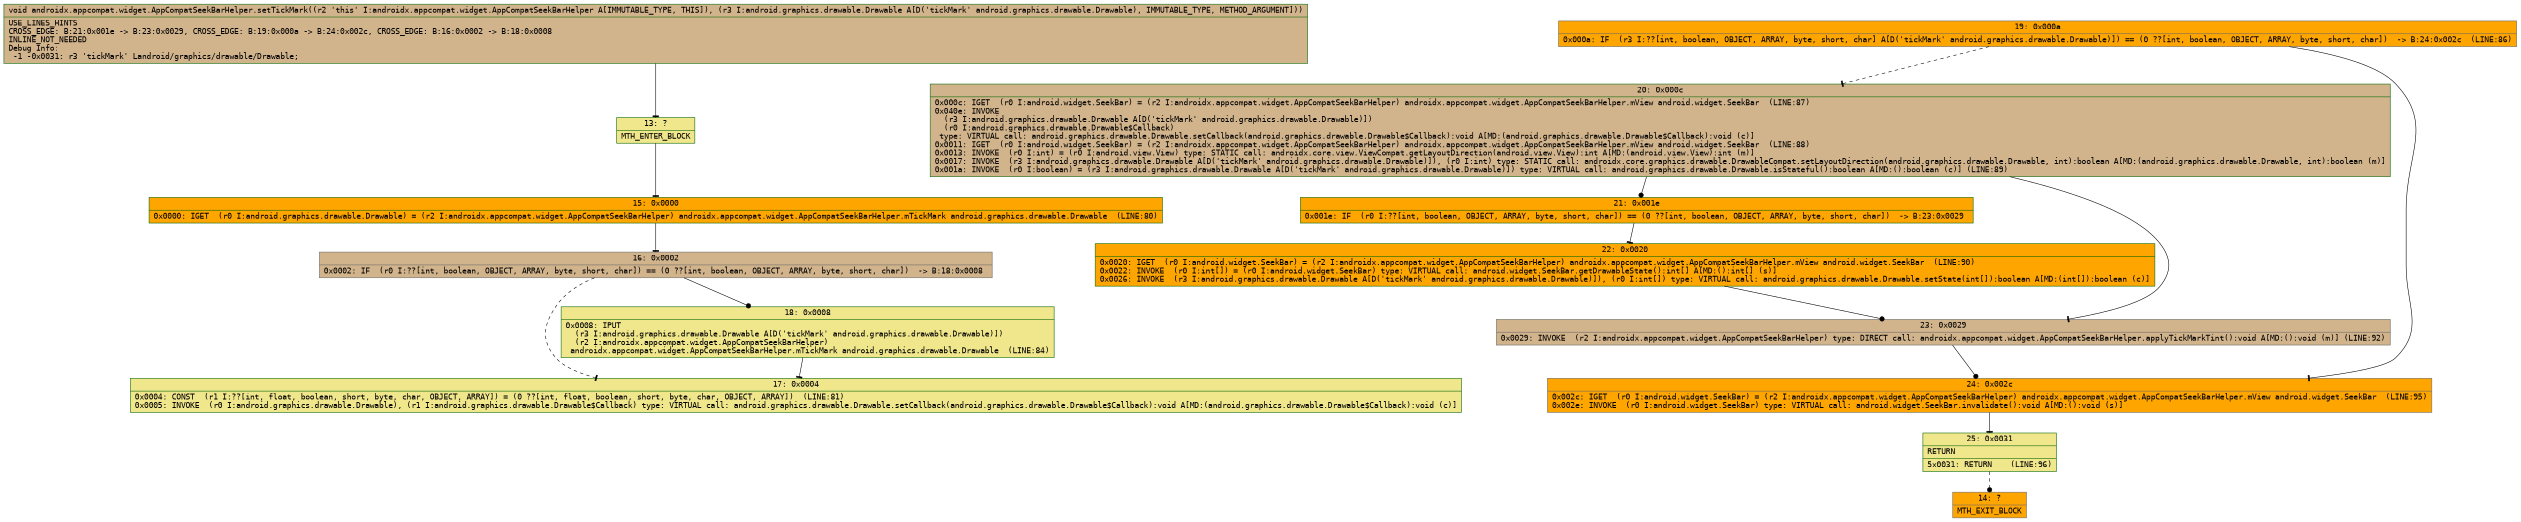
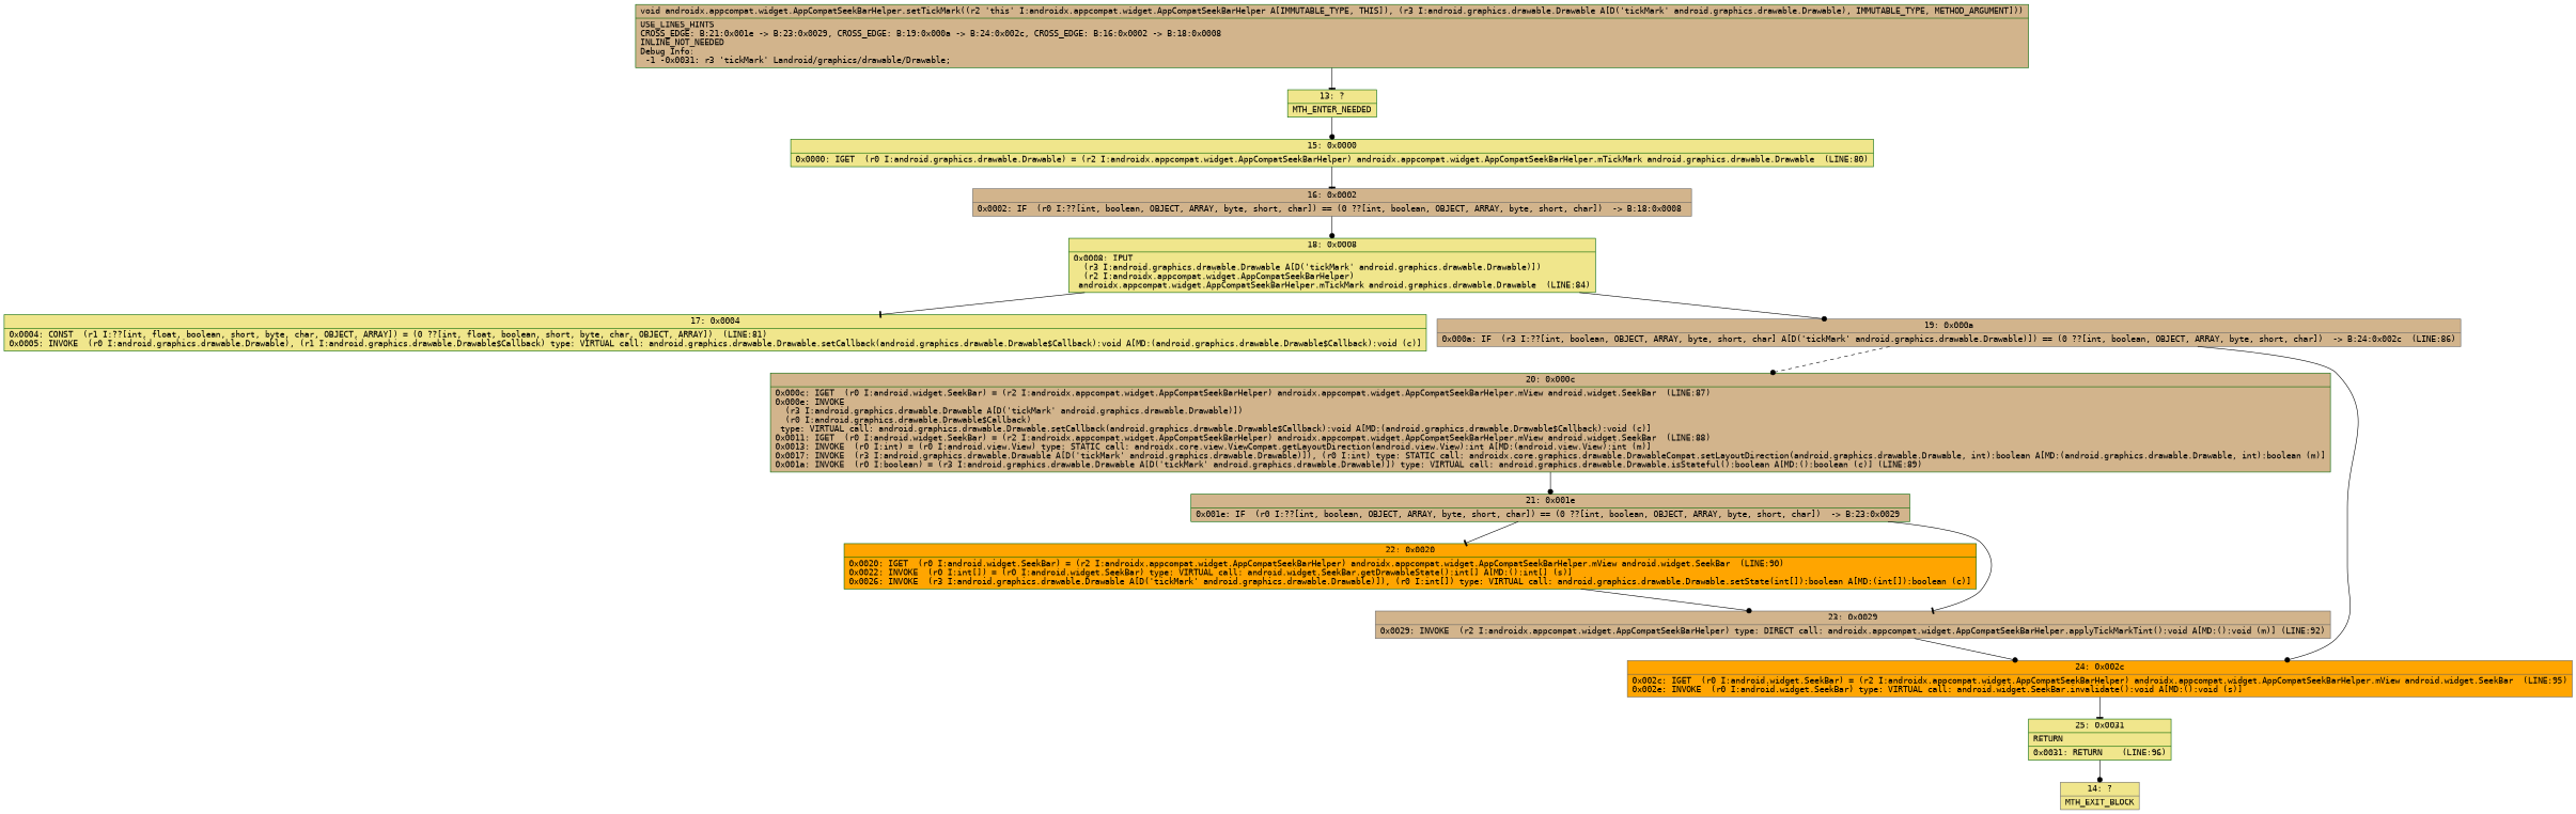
  digraph {
    fontname="DejaVu Sans Mono"
    node [color=darkgreen fillcolor=tan fontname="DejaVu Sans Mono" shape=record style=filled]
    edge [arrowhead=tee fontname="DejaVu Sans Mono"]
-   n1 [fillcolor=khaki label="{13\:\ ?|MTH_ENTER_BLOCK\l}"]
-   n2 [fillcolor=orange label="{15\:\ 0x0000|0x0000: IGET  (r0 I:android.graphics.drawable.Drawable) = (r2 I:androidx.appcompat.widget.AppCompatSeekBarHelper) androidx.appcompat.widget.AppCompatSeekBarHelper.mTickMark android.graphics.drawable.Drawable  (LINE:80)\l}"]
+   n1 [fillcolor=khaki label="{13\:\ ?|MTH_ENTER_NEEDED\l}"]
+   n2 [fillcolor=khaki label="{15\:\ 0x0000|0x0000: IGET  (r0 I:android.graphics.drawable.Drawable) = (r2 I:androidx.appcompat.widget.AppCompatSeekBarHelper) androidx.appcompat.widget.AppCompatSeekBarHelper.mTickMark android.graphics.drawable.Drawable  (LINE:80)\l}"]
    n3 [color=gray40 label="{16\:\ 0x0002|0x0002: IF  (r0 I:??[int, boolean, OBJECT, ARRAY, byte, short, char]) == (0 ??[int, boolean, OBJECT, ARRAY, byte, short, char])  \-\> B:18:0x0008 \l}"]
    n4 [fillcolor=khaki label="{17\:\ 0x0004|0x0004: CONST  (r1 I:??[int, float, boolean, short, byte, char, OBJECT, ARRAY]) = (0 ??[int, float, boolean, short, byte, char, OBJECT, ARRAY])  (LINE:81)\l0x0005: INVOKE  (r0 I:android.graphics.drawable.Drawable), (r1 I:android.graphics.drawable.Drawable$Callback) type: VIRTUAL call: android.graphics.drawable.Drawable.setCallback(android.graphics.drawable.Drawable$Callback):void A[MD:(android.graphics.drawable.Drawable$Callback):void (c)]\l}"]
    n5 [fillcolor=khaki label="{18\:\ 0x0008|0x0008: IPUT  \l  (r3 I:android.graphics.drawable.Drawable A[D('tickMark' android.graphics.drawable.Drawable)])\l  (r2 I:androidx.appcompat.widget.AppCompatSeekBarHelper)\l androidx.appcompat.widget.AppCompatSeekBarHelper.mTickMark android.graphics.drawable.Drawable  (LINE:84)\l}"]
-   n6 [color=gray40 fillcolor=orange label="{19\:\ 0x000a|0x000a: IF  (r3 I:??[int, boolean, OBJECT, ARRAY, byte, short, char] A[D('tickMark' android.graphics.drawable.Drawable)]) == (0 ??[int, boolean, OBJECT, ARRAY, byte, short, char])  \-\> B:24:0x002c  (LINE:86)\l}"]
-   n7 [label="{20\:\ 0x000c|0x000c: IGET  (r0 I:android.widget.SeekBar) = (r2 I:androidx.appcompat.widget.AppCompatSeekBarHelper) androidx.appcompat.widget.AppCompatSeekBarHelper.mView android.widget.SeekBar  (LINE:87)\l0x040e: INVOKE  \l  (r3 I:android.graphics.drawable.Drawable A[D('tickMark' android.graphics.drawable.Drawable)])\l  (r0 I:android.graphics.drawable.Drawable$Callback)\l type: VIRTUAL call: android.graphics.drawable.Drawable.setCallback(android.graphics.drawable.Drawable$Callback):void A[MD:(android.graphics.drawable.Drawable$Callback):void (c)]\l0x0011: IGET  (r0 I:android.widget.SeekBar) = (r2 I:androidx.appcompat.widget.AppCompatSeekBarHelper) androidx.appcompat.widget.AppCompatSeekBarHelper.mView android.widget.SeekBar  (LINE:88)\l0x0013: INVOKE  (r0 I:int) = (r0 I:android.view.View) type: STATIC call: androidx.core.view.ViewCompat.getLayoutDirection(android.view.View):int A[MD:(android.view.View):int (m)]\l0x0017: INVOKE  (r3 I:android.graphics.drawable.Drawable A[D('tickMark' android.graphics.drawable.Drawable)]), (r0 I:int) type: STATIC call: androidx.core.graphics.drawable.DrawableCompat.setLayoutDirection(android.graphics.drawable.Drawable, int):boolean A[MD:(android.graphics.drawable.Drawable, int):boolean (m)]\l0x001a: INVOKE  (r0 I:boolean) = (r3 I:android.graphics.drawable.Drawable A[D('tickMark' android.graphics.drawable.Drawable)]) type: VIRTUAL call: android.graphics.drawable.Drawable.isStateful():boolean A[MD:():boolean (c)] (LINE:89)\l}"]
+   n6 [color=gray40 label="{19\:\ 0x000a|0x000a: IF  (r3 I:??[int, boolean, OBJECT, ARRAY, byte, short, char] A[D('tickMark' android.graphics.drawable.Drawable)]) == (0 ??[int, boolean, OBJECT, ARRAY, byte, short, char])  \-\> B:24:0x002c  (LINE:86)\l}"]
+   n7 [label="{20\:\ 0x000c|0x000c: IGET  (r0 I:android.widget.SeekBar) = (r2 I:androidx.appcompat.widget.AppCompatSeekBarHelper) androidx.appcompat.widget.AppCompatSeekBarHelper.mView android.widget.SeekBar  (LINE:87)\l0x000e: INVOKE  \l  (r3 I:android.graphics.drawable.Drawable A[D('tickMark' android.graphics.drawable.Drawable)])\l  (r0 I:android.graphics.drawable.Drawable$Callback)\l type: VIRTUAL call: android.graphics.drawable.Drawable.setCallback(android.graphics.drawable.Drawable$Callback):void A[MD:(android.graphics.drawable.Drawable$Callback):void (c)]\l0x0011: IGET  (r0 I:android.widget.SeekBar) = (r2 I:androidx.appcompat.widget.AppCompatSeekBarHelper) androidx.appcompat.widget.AppCompatSeekBarHelper.mView android.widget.SeekBar  (LINE:88)\l0x0013: INVOKE  (r0 I:int) = (r0 I:android.view.View) type: STATIC call: androidx.core.view.ViewCompat.getLayoutDirection(android.view.View):int A[MD:(android.view.View):int (m)]\l0x0017: INVOKE  (r3 I:android.graphics.drawable.Drawable A[D('tickMark' android.graphics.drawable.Drawable)]), (r0 I:int) type: STATIC call: androidx.core.graphics.drawable.DrawableCompat.setLayoutDirection(android.graphics.drawable.Drawable, int):boolean A[MD:(android.graphics.drawable.Drawable, int):boolean (m)]\l0x001a: INVOKE  (r0 I:boolean) = (r3 I:android.graphics.drawable.Drawable A[D('tickMark' android.graphics.drawable.Drawable)]) type: VIRTUAL call: android.graphics.drawable.Drawable.isStateful():boolean A[MD:():boolean (c)] (LINE:89)\l}"]
    n8 [color=gray40 fillcolor=orange label="{24\:\ 0x002c|0x002c: IGET  (r0 I:android.widget.SeekBar) = (r2 I:androidx.appcompat.widget.AppCompatSeekBarHelper) androidx.appcompat.widget.AppCompatSeekBarHelper.mView android.widget.SeekBar  (LINE:95)\l0x002e: INVOKE  (r0 I:android.widget.SeekBar) type: VIRTUAL call: android.widget.SeekBar.invalidate():void A[MD:():void (s)]\l}"]
-   n9 [fillcolor=orange label="{21\:\ 0x001e|0x001e: IF  (r0 I:??[int, boolean, OBJECT, ARRAY, byte, short, char]) == (0 ??[int, boolean, OBJECT, ARRAY, byte, short, char])  \-\> B:23:0x0029 \l}"]
-   n10 [fillcolor=khaki label="{25\:\ 0x0031|RETURN\l|5x0031: RETURN    (LINE:96)\l}"]
+   n9 [label="{21\:\ 0x001e|0x001e: IF  (r0 I:??[int, boolean, OBJECT, ARRAY, byte, short, char]) == (0 ??[int, boolean, OBJECT, ARRAY, byte, short, char])  \-\> B:23:0x0029 \l}"]
+   n10 [fillcolor=khaki label="{25\:\ 0x0031|RETURN\l|0x0031: RETURN    (LINE:96)\l}"]
    n11 [fillcolor=orange label="{22\:\ 0x0020|0x0020: IGET  (r0 I:android.widget.SeekBar) = (r2 I:androidx.appcompat.widget.AppCompatSeekBarHelper) androidx.appcompat.widget.AppCompatSeekBarHelper.mView android.widget.SeekBar  (LINE:90)\l0x0022: INVOKE  (r0 I:int[]) = (r0 I:android.widget.SeekBar) type: VIRTUAL call: android.widget.SeekBar.getDrawableState():int[] A[MD:():int[] (s)]\l0x0026: INVOKE  (r3 I:android.graphics.drawable.Drawable A[D('tickMark' android.graphics.drawable.Drawable)]), (r0 I:int[]) type: VIRTUAL call: android.graphics.drawable.Drawable.setState(int[]):boolean A[MD:(int[]):boolean (c)]\l}"]
    n12 [color=gray40 label="{23\:\ 0x0029|0x0029: INVOKE  (r2 I:androidx.appcompat.widget.AppCompatSeekBarHelper) type: DIRECT call: androidx.appcompat.widget.AppCompatSeekBarHelper.applyTickMarkTint():void A[MD:():void (m)] (LINE:92)\l}"]
-   n13 [color=gray40 fillcolor=orange label="{14\:\ ?|MTH_EXIT_BLOCK\l}"]
+   n13 [color=gray40 fillcolor=khaki label="{14\:\ ?|MTH_EXIT_BLOCK\l}"]
    n14 [label="{void androidx.appcompat.widget.AppCompatSeekBarHelper.setTickMark((r2 'this' I:androidx.appcompat.widget.AppCompatSeekBarHelper A[IMMUTABLE_TYPE, THIS]), (r3 I:android.graphics.drawable.Drawable A[D('tickMark' android.graphics.drawable.Drawable), IMMUTABLE_TYPE, METHOD_ARGUMENT]))  | USE_LINES_HINTS\lCROSS_EDGE: B:21:0x001e \-\> B:23:0x0029, CROSS_EDGE: B:19:0x000a \-\> B:24:0x002c, CROSS_EDGE: B:16:0x0002 \-\> B:18:0x0008\lINLINE_NOT_NEEDED\lDebug Info:\l  \-1 \-0x0031: r3 'tickMark' Landroid\/graphics\/drawable\/Drawable;\l}"]
-   n1 -> n2
+   n1 -> n2 [arrowhead=dot]
    n2 -> n3
-   n3 -> n4 [style=dashed]
    n3 -> n5 [arrowhead=dot]
    n5 -> n4
-   n6 -> n7 [style=dashed]
-   n6 -> n8
+   n5 -> n6 [arrowhead=dot]
+   n6 -> n7 [arrowhead=dot style=dashed]
+   n6 -> n8 [arrowhead=dot]
    n7 -> n9 [arrowhead=dot]
    n8 -> n10
    n9 -> n11 [style=solid]
-   n7 -> n12
-   n10 -> n13 [arrowhead=dot style=dashed]
+   n9 -> n12
+   n10 -> n13 [arrowhead=dot]
    n11 -> n12 [arrowhead=dot]
    n12 -> n8 [arrowhead=dot]
    n14 -> n1
  }
